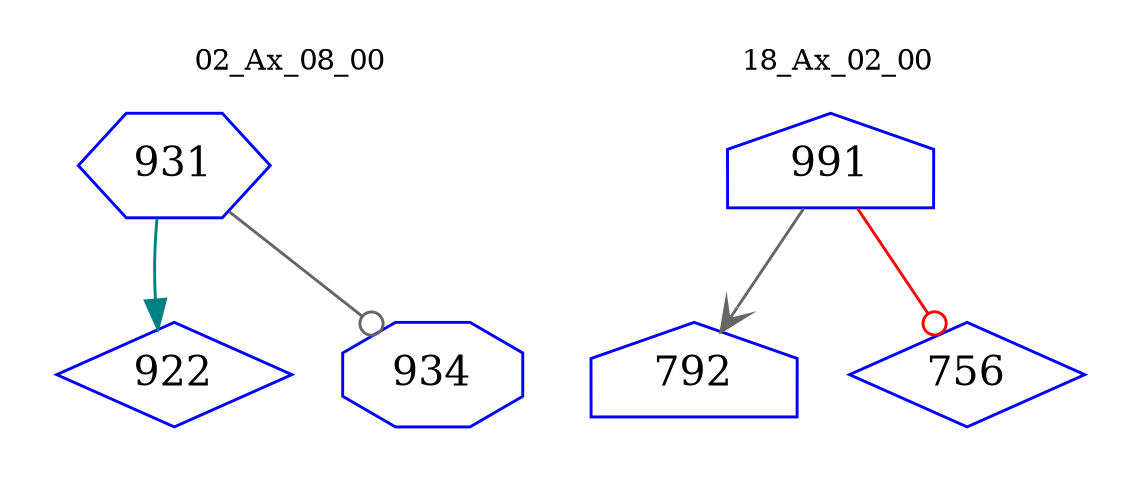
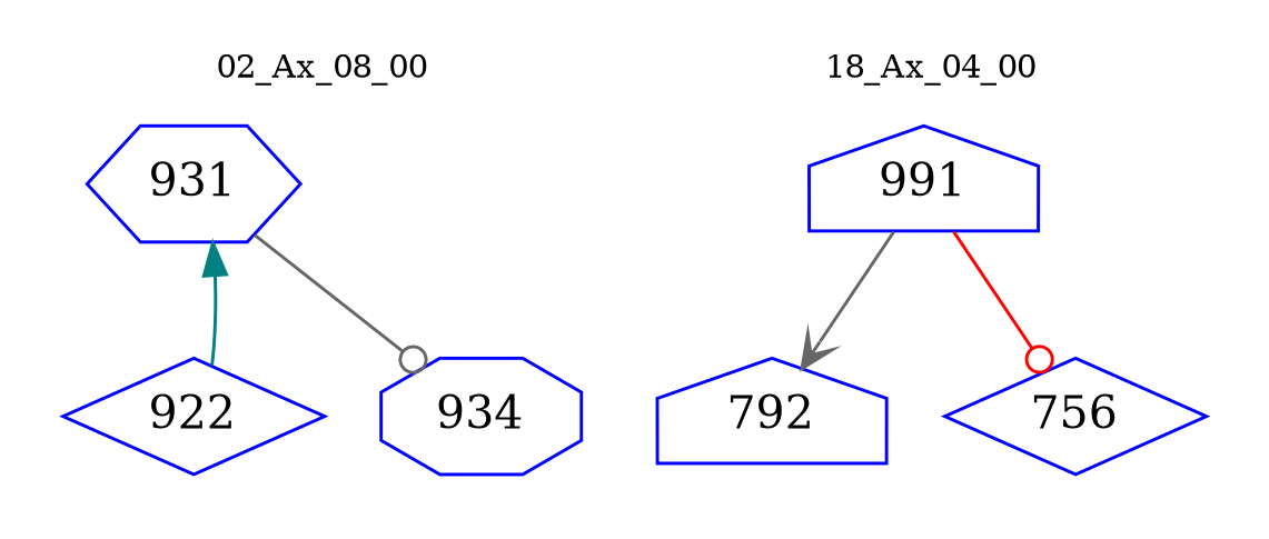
  digraph {
    node [color=blue shape=diamond]
    edge [arrowhead=odot color=gray40]
    n1 [label=931 shape=hexagon]
    n2 [label=922]
    n3 [label=934 shape=octagon]
    n4 [label=991 shape=house]
    n5 [label=792 shape=house]
    n6 [label=756]
    subgraph cluster_1 {
      color=white
      fontsize=10
      label="02_Ax_08_00"
      n1
      n2
      n3
    }
    subgraph cluster_2 {
      color=white
      fontsize=10
-     label="18_Ax_02_00"
+     label="18_Ax_04_00"
      n4
      n5
      n6
    }
-   n1 -> n2 [arrowhead=normal color=teal]
+   n2 -> n1 [arrowhead=normal color=teal]
    n1 -> n3
    n4 -> n5 [arrowhead=vee]
    n4 -> n6 [color=red]
  }
